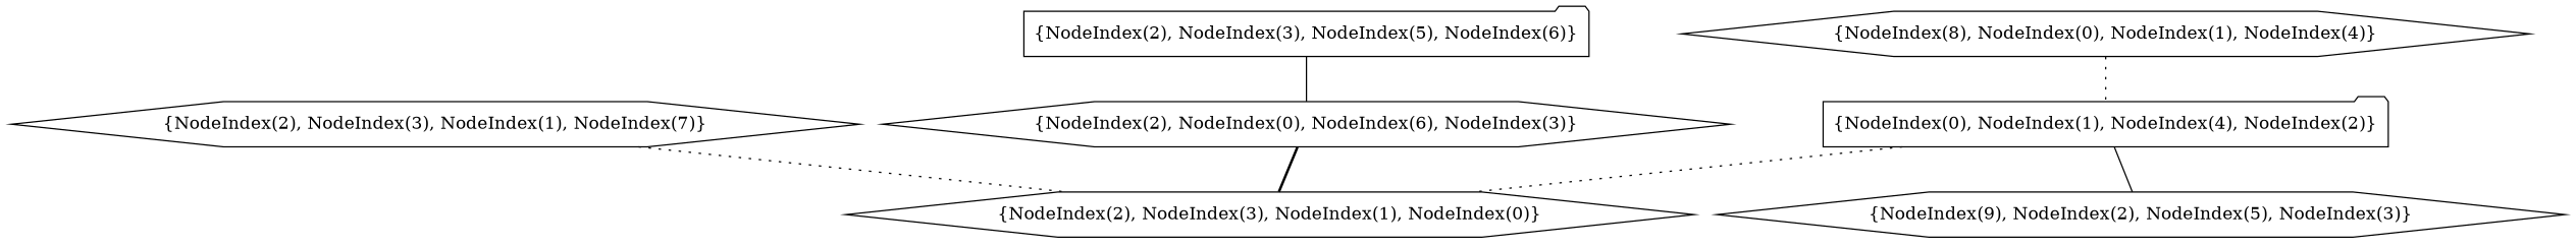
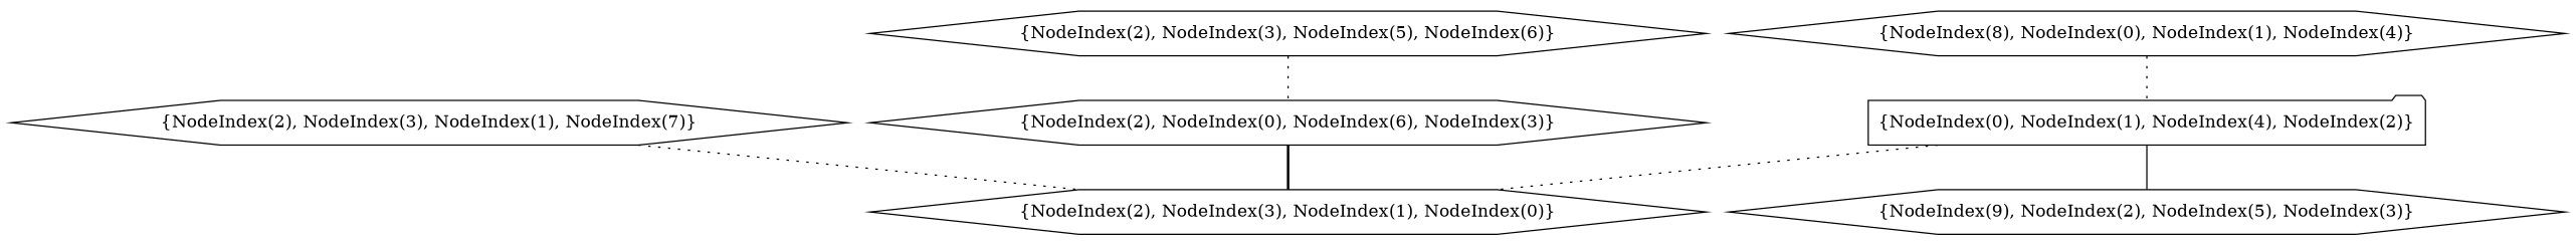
  graph {
    node [shape=hexagon]
    edge [style=dotted]
    n1 [label="{NodeIndex(2), NodeIndex(3), NodeIndex(1), NodeIndex(0)}"]
    n2 [label="{NodeIndex(2), NodeIndex(3), NodeIndex(1), NodeIndex(7)}"]
    n3 [label="{NodeIndex(9), NodeIndex(2), NodeIndex(5), NodeIndex(3)}"]
    n4 [label="{NodeIndex(0), NodeIndex(1), NodeIndex(4), NodeIndex(2)}" shape=folder]
    n5 [label="{NodeIndex(2), NodeIndex(0), NodeIndex(6), NodeIndex(3)}"]
-   n6 [label="{NodeIndex(2), NodeIndex(3), NodeIndex(5), NodeIndex(6)}" shape=folder]
+   n6 [label="{NodeIndex(2), NodeIndex(3), NodeIndex(5), NodeIndex(6)}"]
    n7 [label="{NodeIndex(8), NodeIndex(0), NodeIndex(1), NodeIndex(4)}"]
    n2 -- n1
    n4 -- n1
    n4 -- n3 [style=solid]
    n5 -- n1 [style=bold]
-   n6 -- n5 [style=solid]
+   n6 -- n5
    n7 -- n4
  }
